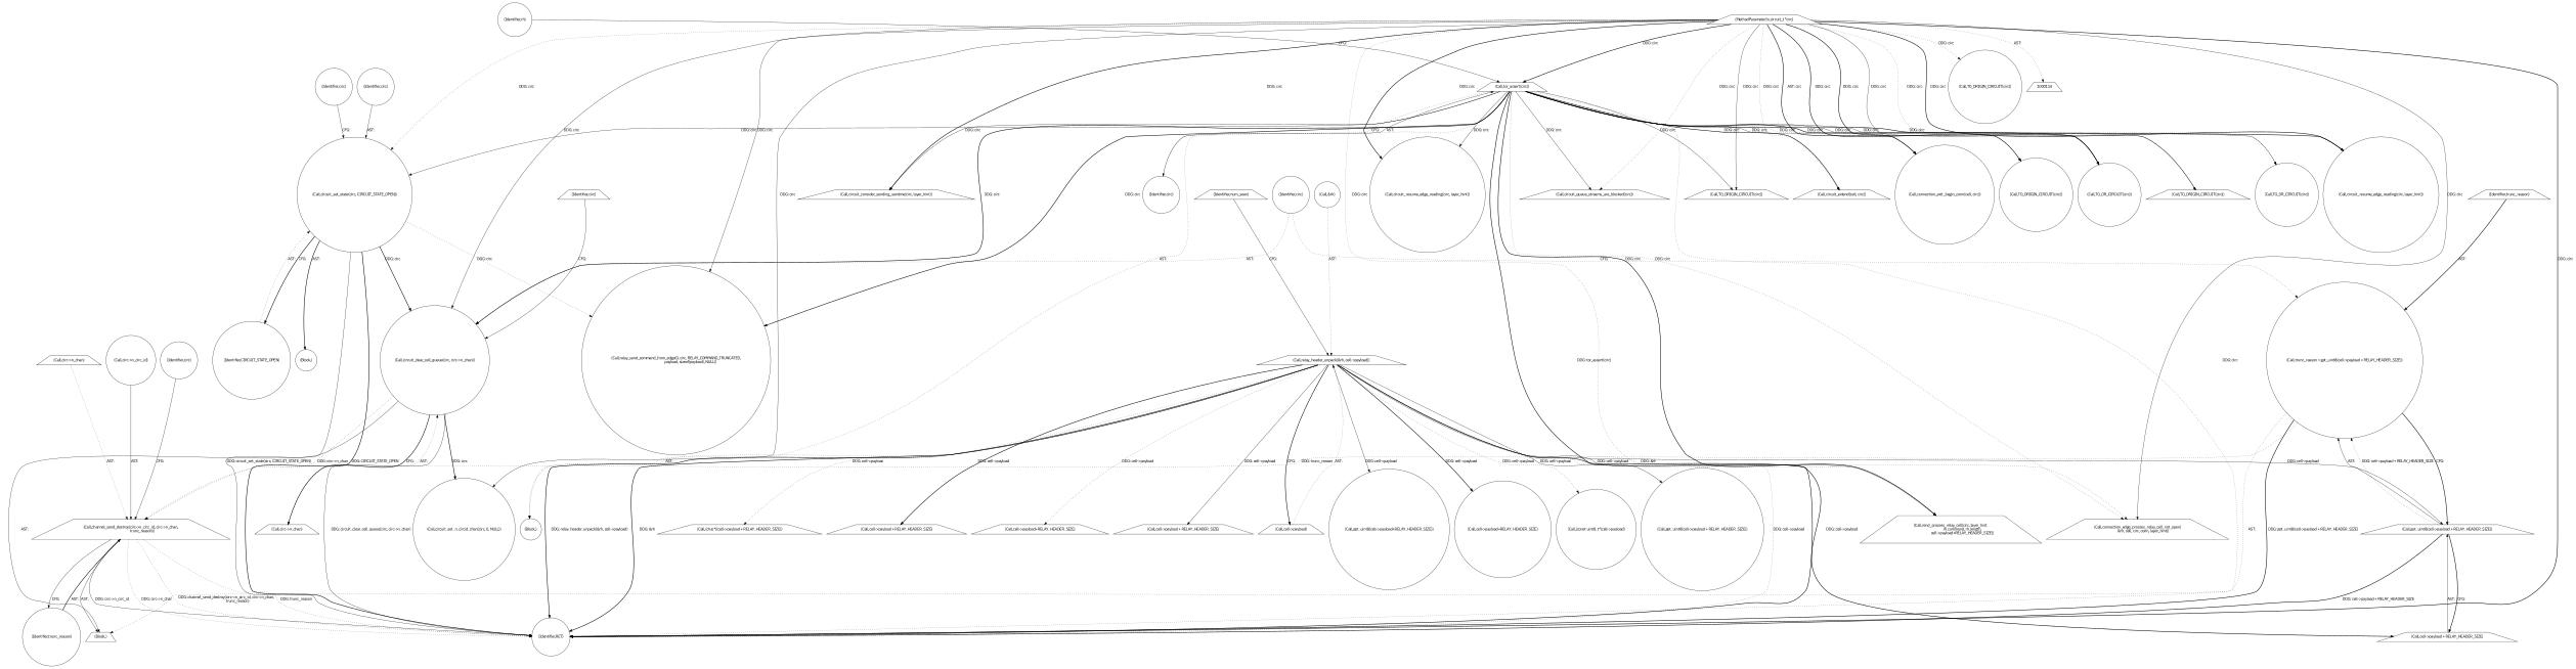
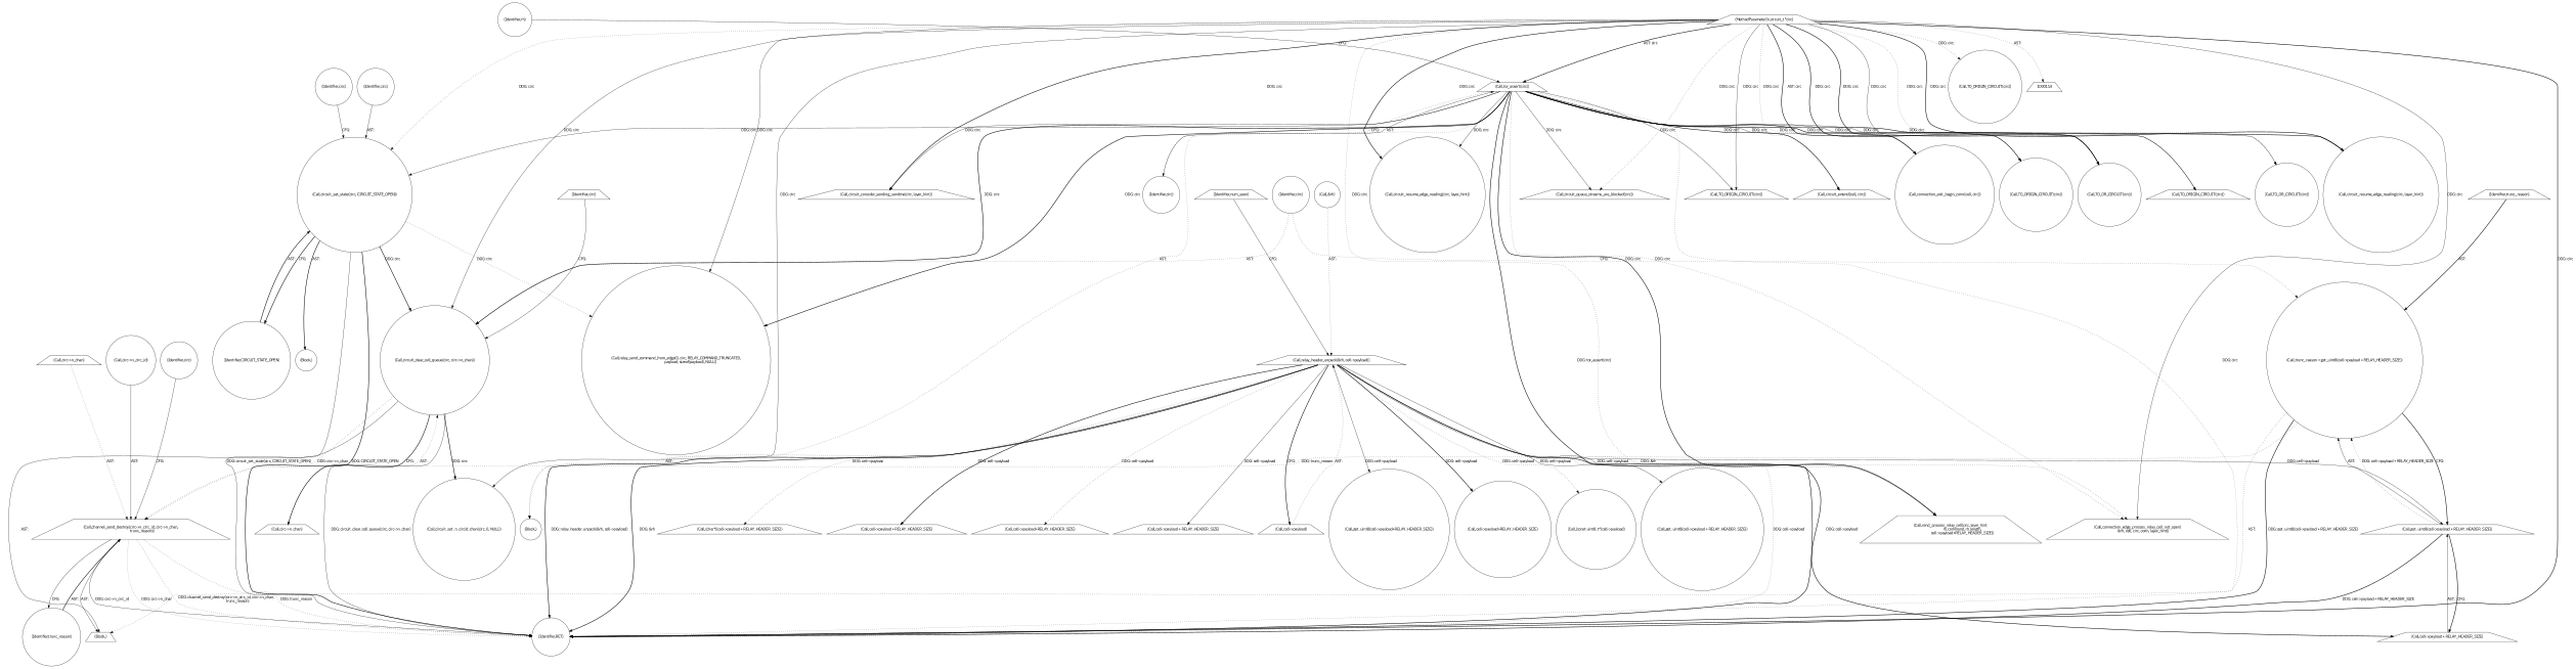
  digraph {
    fontname="IBM Plex Sans"
    node [fontname="IBM Plex Sans" shape=circle]
    edge [fontname="IBM Plex Sans" style=solid]
    n1 [label="(Call,channel_send_destroy(circ->n_circ_id, circ->n_chan,\n                             trunc_reason))" shape=trapezium]
    n2 [label="(Identifier,RET)"]
    n3 [label="(Block,)" shape=trapezium]
    n4 [label="(Identifier,trunc_reason)"]
    n5 [label="(Call,circuit_clear_cell_queue(circ, circ->n_chan))"]
    n6 [label="(Call,circ->n_chan)" shape=trapezium]
    n7 [label="(Call,circuit_set_n_circid_chan(circ, 0, NULL))"]
    n8 [label="(Call,circuit_set_state(circ, CIRCUIT_STATE_OPEN))"]
    n9 [label="(Call,relay_send_command_from_edge(0, circ, RELAY_COMMAND_TRUNCATED,\n                                     payload, sizeof(payload), NULL))"]
    n10 [label="(Identifier,CIRCUIT_STATE_OPEN)"]
    n11 [label="(Block,)"]
    n12 [label="(Call,tor_assert(circ))" shape=trapezium]
    n13 [label="(Call,TO_ORIGIN_CIRCUIT(circ))" shape=trapezium]
    n14 [label="(Call,TO_ORIGIN_CIRCUIT(circ))"]
    n15 [label="(Call,circuit_consider_sending_sendme(circ, layer_hint))" shape=trapezium]
    n16 [label="(Call,circuit_queue_streams_are_blocked(circ))" shape=trapezium]
    n17 [label="(Call,TO_OR_CIRCUIT(circ))"]
    n18 [label="(Call,TO_OR_CIRCUIT(circ))"]
    n19 [label="(Call,connection_exit_begin_conn(cell, circ))"]
    n20 [label="(Call,TO_ORIGIN_CIRCUIT(circ))" shape=trapezium]
    n21 [label="(Call,circuit_resume_edge_reading(circ, layer_hint))"]
    n22 [label="(Call,circuit_resume_edge_reading(circ, layer_hint))"]
    n23 [label="(Identifier,circ)"]
    n24 [label="(Call,rend_process_relay_cell(circ, layer_hint,\n                              rh.command, rh.length,\n                              cell->payload+RELAY_HEADER_SIZE))" shape=trapezium]
    n25 [label="(Block,)"]
    n26 [label="(Call,connection_edge_process_relay_cell_not_open(\n               &rh, cell, circ, conn, layer_hint))" shape=trapezium]
    n27 [label="(Call,circuit_extend(cell, circ))" shape=trapezium]
    n28 [label="(MethodParameterIn,circuit_t *circ)" shape=trapezium]
    n29 [label="(Call,TO_ORIGIN_CIRCUIT(circ))"]
    1000114 [shape=trapezium]
    n31 [label="(Call,trunc_reason = get_uint8(cell->payload + RELAY_HEADER_SIZE))"]
    n32 [label="(Call,get_uint8(cell->payload + RELAY_HEADER_SIZE))" shape=trapezium]
    n33 [label="(Call,cell->payload + RELAY_HEADER_SIZE)" shape=trapezium]
    n34 [label="(Call,relay_header_unpack(&rh, cell->payload))" shape=trapezium]
    n35 [label="(Call,get_uint8(cell->payload + RELAY_HEADER_SIZE))"]
    n36 [label="(Call,(char*)(cell->payload + RELAY_HEADER_SIZE))" shape=trapezium]
    n37 [label="(Call,cell->payload + RELAY_HEADER_SIZE)" shape=trapezium]
    n38 [label="(Call,cell->payload+RELAY_HEADER_SIZE)" shape=trapezium]
    n39 [label="(Call,cell->payload + RELAY_HEADER_SIZE)" shape=trapezium]
    n40 [label="(Call,cell->payload)" shape=trapezium]
    n41 [label="(Call,get_uint8(cell->payload+RELAY_HEADER_SIZE))"]
    n42 [label="(Call,cell->payload+RELAY_HEADER_SIZE)"]
    n43 [label="(Call,(const uint8_t*)cell->payload)"]
    n44 [label="(Identifier,circ)"]
    n45 [label="(Identifier,num_seen)" shape=trapezium]
    n46 [label="(Identifier,rh)"]
    n47 [label="(Identifier,circ)"]
    n48 [label="(Identifier,circ)" shape=trapezium]
    n49 [label="(Identifier,trunc_reason)" shape=trapezium]
    n50 [label="(Call,&rh)"]
    n51 [label="(Identifier,circ)"]
    n52 [label="(Identifier,circ)"]
    n53 [label="(Call,circ->n_chan)" shape=trapezium]
    n54 [label="(Call,circ->n_circ_id)"]
    n1 -> n2 [label="DDG: circ->n_circ_id"]
    n1 -> n2 [label="DDG: circ->n_chan" style=dotted]
    n1 -> n2 [label="DDG: channel_send_destroy(circ->n_circ_id, circ->n_chan,\n                             trunc_reason)" style=dotted]
    n1 -> n2 [label="DDG: trunc_reason" style=dotted]
    n1 -> n3 [label="AST: "]
    n1 -> n4 [label="CFG: "]
    n4 -> n1 [label="AST: " style=bold]
    n5 -> n1 [label="DDG: circ->n_chan" style=dotted]
    n5 -> n2 [label="DDG: circuit_clear_cell_queue(circ, circ->n_chan)"]
    n5 -> n3 [label="AST: "]
    n5 -> n6 [label="CFG: " style=bold]
    n5 -> n7 [label="DDG: circ" style=bold]
    n6 -> n5 [label="AST: " style=dotted]
    n8 -> n2 [label="DDG: CIRCUIT_STATE_OPEN" style=bold]
    n8 -> n2 [label="DDG: circuit_set_state(circ, CIRCUIT_STATE_OPEN)"]
    n8 -> n5 [label="DDG: circ" style=bold]
    n8 -> n9 [label="DDG: circ" style=dotted]
    n8 -> n10 [label="CFG: " style=bold]
    n8 -> n11 [label="AST: " style=bold]
-   n10 -> n8 [label="AST: " style=dotted]
+   n10 -> n8 [label="AST: " style=bold]
    n12 -> n2 [label="DDG: tor_assert(circ)" style=bold]
    n12 -> n2 [label="DDG: circ" style=dotted]
    n12 -> n5 [label="DDG: circ" style=bold]
    n12 -> n8 [label="DDG: circ"]
    n12 -> n9 [label="DDG: circ" style=bold]
    n12 -> n13 [label="DDG: circ"]
    n12 -> n14 [label="DDG: circ" style=dotted]
    n12 -> n15 [label="DDG: circ"]
    n12 -> n16 [label="DDG: circ"]
    n12 -> n17 [label="DDG: circ" style=bold]
    n12 -> n18 [label="DDG: circ"]
    n12 -> n19 [label="DDG: circ"]
    n12 -> n20 [label="DDG: circ"]
    n12 -> n21 [label="DDG: circ" style=bold]
    n12 -> n22 [label="DDG: circ"]
    n12 -> n23 [label="CFG: " style=dotted]
    n12 -> n24 [label="DDG: circ" style=bold]
    n12 -> n25 [label="AST: " style=dotted]
    n12 -> n26 [label="DDG: circ" style=dotted]
    n12 -> n27 [label="DDG: circ" style=bold]
    n23 -> n12 [label="AST: "]
    n28 -> n2 [label="DDG: circ" style=bold]
    n28 -> n5 [label="DDG: circ"]
    n28 -> n7 [label="DDG: circ"]
    n28 -> n8 [label="DDG: circ" style=dotted]
    n28 -> n9 [label="DDG: circ"]
-   n28 -> n12 [label="DDG: circ" style=bold]
+   n28 -> n12 [label="AST: circ" style=bold]
    n28 -> n13 [label="DDG: circ"]
    n28 -> n14 [label="DDG: circ" style=bold]
    n28 -> n15 [label="DDG: circ" style=bold]
    n28 -> n16 [label="DDG: circ" style=dotted]
    n28 -> n17 [label="DDG: circ" style=bold]
    n28 -> n18 [label="DDG: circ" style=dotted]
    n28 -> n19 [label="AST: circ" style=bold]
    n28 -> n20 [label="DDG: circ"]
    n28 -> n21 [label="DDG: circ" style=bold]
    n28 -> n22 [label="DDG: circ" style=bold]
    n28 -> n24 [label="DDG: circ" style=dotted]
    n28 -> n26 [label="DDG: circ"]
    n28 -> n27 [label="DDG: circ" style=dotted]
    n28 -> n29 [label="DDG: circ" style=dotted]
    n28 -> 1000114 [label="AST: " style=dotted]
    n31 -> n1 [label="DDG: trunc_reason" style=dotted]
    n31 -> n2 [label="DDG: get_uint8(cell->payload + RELAY_HEADER_SIZE)" style=bold]
    n31 -> n3 [label="AST: " style=dotted]
    n31 -> n32 [label="CFG: " style=bold]
    n32 -> n2 [label="DDG: cell->payload + RELAY_HEADER_SIZE" style=bold]
    n32 -> n31 [label="AST: "]
    n32 -> n31 [label="DDG: cell->payload + RELAY_HEADER_SIZE" style=dotted]
    n32 -> n33 [label="CFG: " style=bold]
    n33 -> n32 [label="AST: "]
    n34 -> n2 [label="DDG: &rh" style=bold]
    n34 -> n2 [label="DDG: relay_header_unpack(&rh, cell->payload)" style=bold]
    n34 -> n2 [label="DDG: cell->payload" style=dotted]
    n34 -> n24 [label="DDG: cell->payload"]
    n34 -> n25 [label="AST: " style=dotted]
    n34 -> n26 [label="DDG: &rh" style=dotted]
    n34 -> n32 [label="DDG: cell->payload"]
    n34 -> n33 [label="DDG: cell->payload" style=bold]
    n34 -> n35 [label="DDG: cell->payload"]
    n34 -> n36 [label="DDG: cell->payload" style=dotted]
    n34 -> n37 [label="DDG: cell->payload" style=bold]
    n34 -> n38 [label="DDG: cell->payload" style=dotted]
    n34 -> n39 [label="DDG: cell->payload"]
    n34 -> n40 [label="CFG: " style=bold]
    n34 -> n41 [label="DDG: cell->payload"]
    n34 -> n42 [label="DDG: cell->payload" style=bold]
    n34 -> n43 [label="DDG: cell->payload" style=dotted]
    n40 -> n34 [label="AST: " style=dotted]
    n44 -> n8 [label="AST: "]
    n45 -> n34 [label="CFG: "]
    n46 -> n12 [label="CFG: "]
    n47 -> n5 [label="AST: " style=dotted]
    n47 -> n31 [label="CFG: " style=dotted]
    n48 -> n5 [label="CFG: "]
    n49 -> n31 [label="AST: " style=bold]
    n50 -> n34 [label="AST: " style=dotted]
    n51 -> n8 [label="CFG: "]
    n52 -> n1 [label="CFG: "]
    n53 -> n1 [label="AST: " style=dotted]
    n54 -> n1 [label="AST: "]
  }
